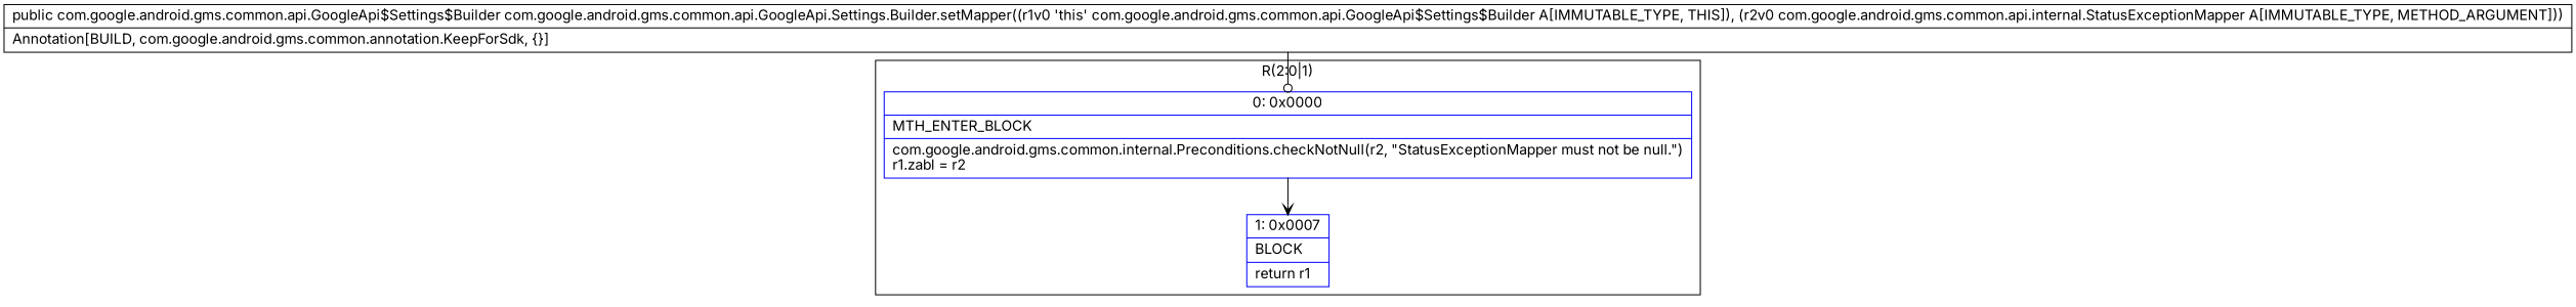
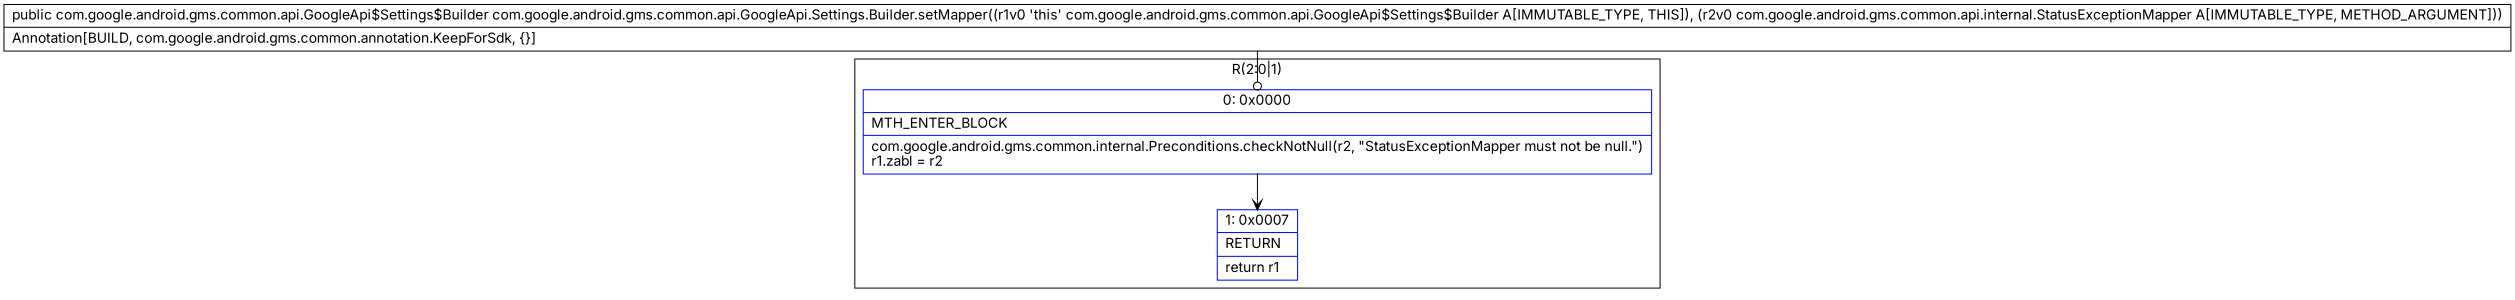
  digraph {
    fontname=Inter
    node [color=blue shape=record fontname=Inter]
    edge [fontname=Inter]
    n1 [label="{0\:\ 0x0000|MTH_ENTER_BLOCK\l|com.google.android.gms.common.internal.Preconditions.checkNotNull(r2, \"StatusExceptionMapper must not be null.\")\lr1.zabl = r2\l}"]
-   n2 [label="{1\:\ 0x0007|BLOCK\l|return r1\l}"]
+   n2 [label="{1\:\ 0x0007|RETURN\l|return r1\l}"]
    n3 [label="{public com.google.android.gms.common.api.GoogleApi$Settings$Builder com.google.android.gms.common.api.GoogleApi.Settings.Builder.setMapper((r1v0 'this' com.google.android.gms.common.api.GoogleApi$Settings$Builder A[IMMUTABLE_TYPE, THIS]), (r2v0 com.google.android.gms.common.api.internal.StatusExceptionMapper A[IMMUTABLE_TYPE, METHOD_ARGUMENT]))  | Annotation[BUILD, com.google.android.gms.common.annotation.KeepForSdk, \{\}]\l}" color=""]
    subgraph cluster_1 {
      label="R(2:0|1)"
      n1
      n2
    }
    n1 -> n2 [arrowhead=vee]
    n3 -> n1 [arrowhead=odot]
  }
